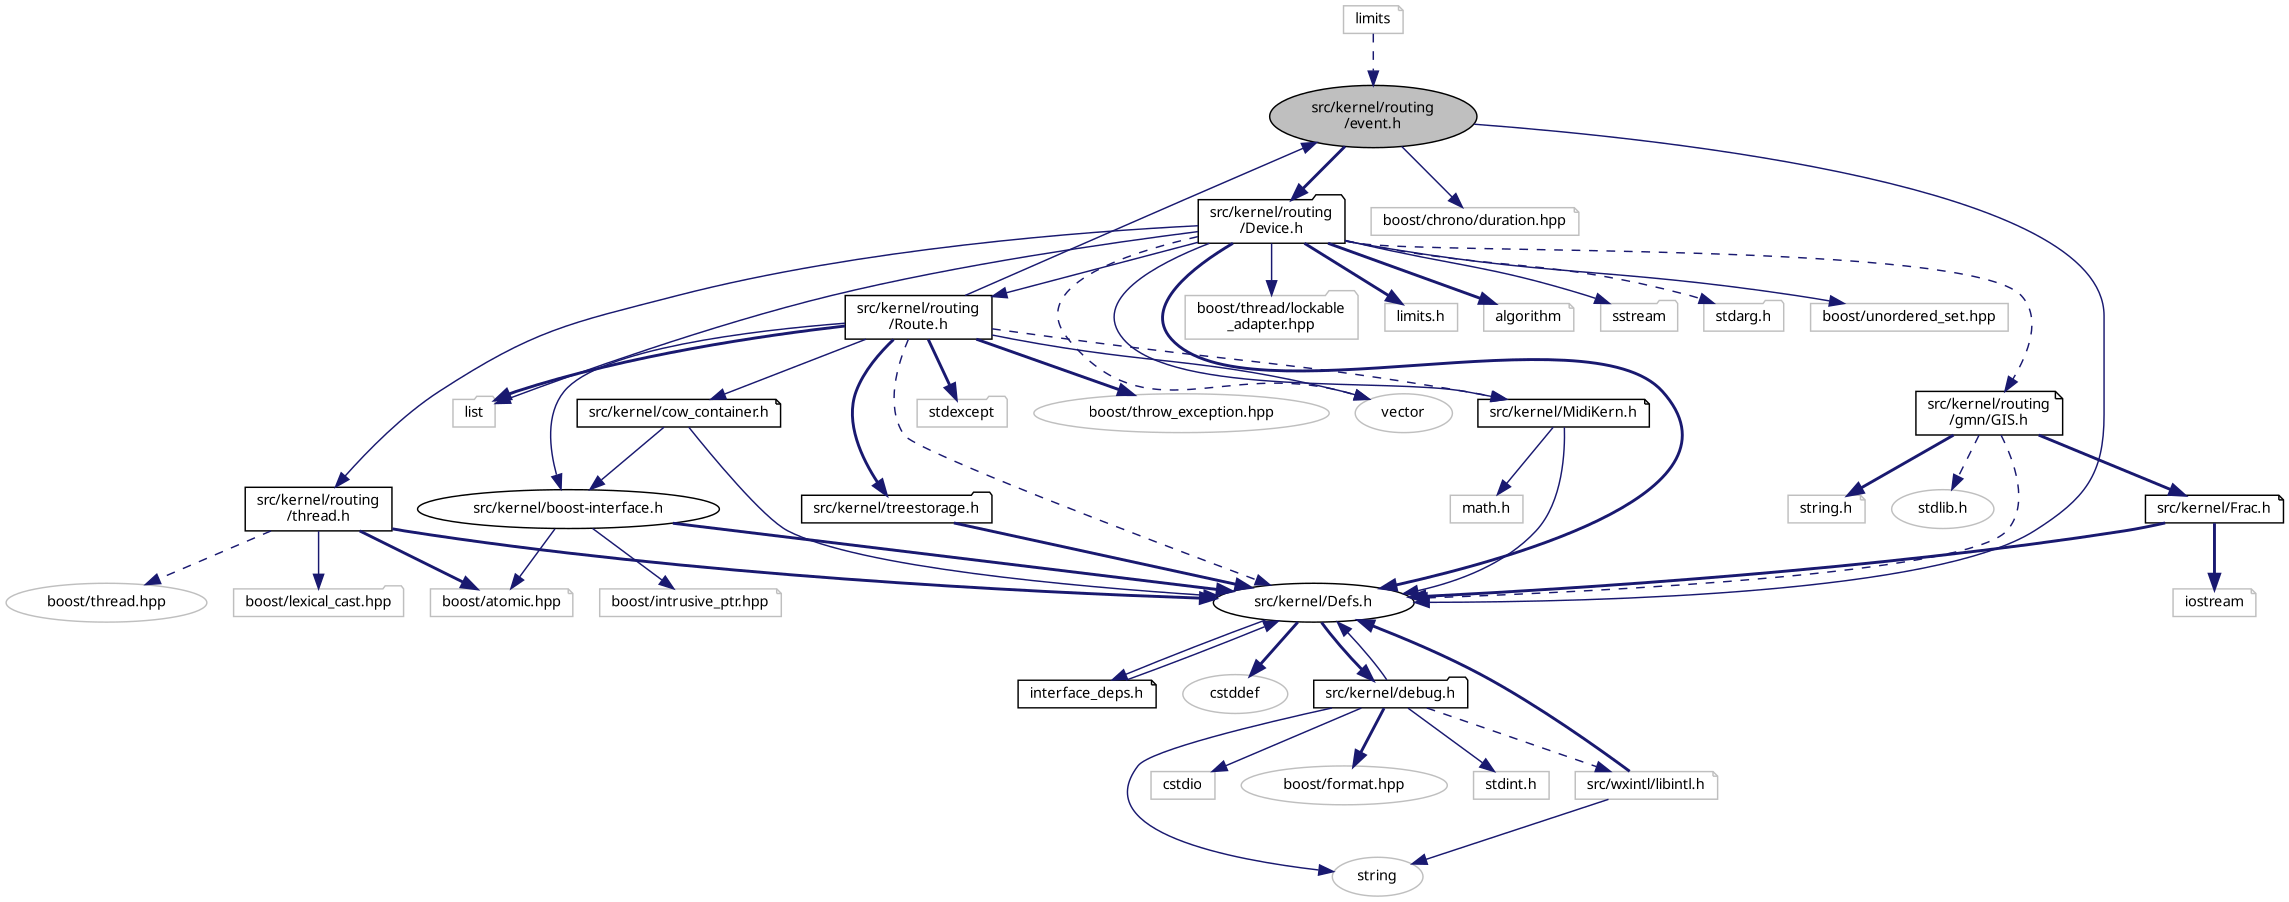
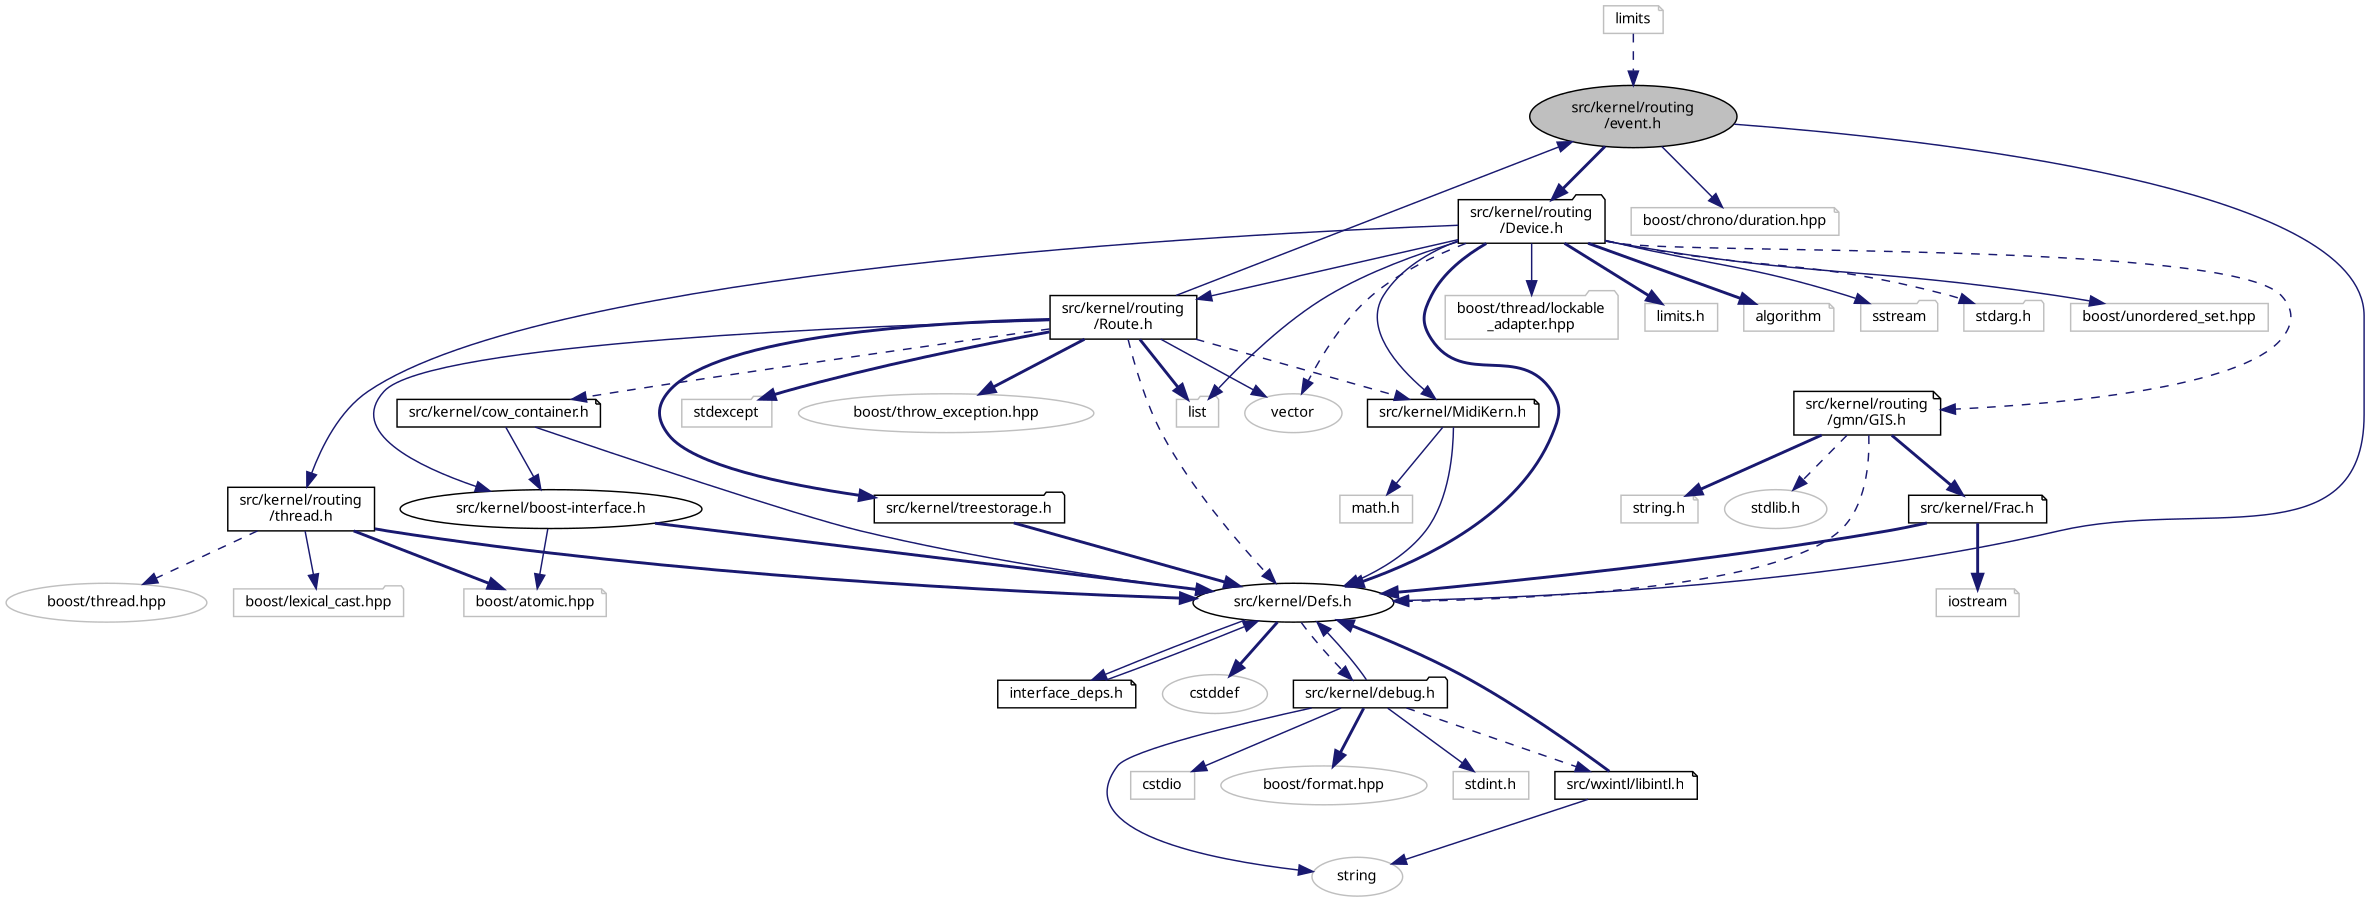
  digraph {
    node [color=grey75 fillcolor=white fontname=Sans fontsize=10 shape=note style=filled]
    edge [color=midnightblue fontname=Sans fontsize=10 labelfontname=Sans labelfontsize=10 style=solid]
    n1 [color=black fillcolor=grey75 fontcolor=black height=0.2 label="src/kernel/routing\l/event.h" shape=ellipse width=0.4]
    n2 [color=black height=0.2 label="src/kernel/Defs.h" shape=ellipse width=0.4]
    n3 [color=black height=0.2 label="src/kernel/routing\l/Device.h" shape=folder width=0.4]
    n4 [height=0.2 label="boost/chrono/duration.hpp" width=0.4]
    n5 [color=black height=0.2 label="interface_deps.h" width=0.4]
    n6 [height=0.2 label=cstddef shape=ellipse width=0.4]
    n7 [color=black height=0.2 label="src/kernel/debug.h" shape=folder width=0.4]
    n8 [color=black height=0.2 label="src/kernel/routing\l/gmn/GIS.h" width=0.4]
    n9 [color=black height=0.2 label="src/kernel/routing\l/Route.h" shape=box width=0.4]
    n10 [color=black height=0.2 label="src/kernel/MidiKern.h" width=0.4]
    n11 [height=0.2 label=list shape=folder width=0.4]
    n12 [height=0.2 label=vector shape=ellipse width=0.4]
    n13 [color=black height=0.2 label="src/kernel/routing\l/thread.h" shape=box width=0.4]
    n14 [height=0.2 label="boost/thread/lockable\l_adapter.hpp" shape=folder width=0.4]
    n15 [height=0.2 label="limits.h" shape=box width=0.4]
    n16 [height=0.2 label=algorithm width=0.4]
    n17 [height=0.2 label=sstream shape=folder width=0.4]
    n18 [height=0.2 label="stdarg.h" shape=folder width=0.4]
    n19 [height=0.2 label="boost/unordered_set.hpp" shape=box width=0.4]
    n20 [height=0.2 label=limits width=0.4]
-   n21 [height=0.2 label="src/wxintl/libintl.h" width=0.4]
+   n21 [color=black height=0.2 label="src/wxintl/libintl.h" width=0.4]
    n22 [height=0.2 label=string shape=ellipse width=0.4]
    n23 [height=0.2 label=cstdio shape=box width=0.4]
    n24 [height=0.2 label="boost/format.hpp" shape=ellipse width=0.4]
    n25 [height=0.2 label="stdint.h" shape=box width=0.4]
    n26 [color=black height=0.2 label="src/kernel/cow_container.h" width=0.4]
    n27 [color=black height=0.2 label="src/kernel/boost-interface.h" shape=ellipse width=0.4]
    n28 [color=black height=0.2 label="src/kernel/Frac.h" width=0.4]
    n29 [height=0.2 label="string.h" width=0.4]
    n30 [height=0.2 label="stdlib.h" shape=ellipse width=0.4]
    n31 [color=black height=0.2 label="src/kernel/treestorage.h" shape=folder width=0.4]
    n32 [height=0.2 label=stdexcept shape=folder width=0.4]
    n33 [height=0.2 label="boost/throw_exception.hpp" shape=ellipse width=0.4]
    n34 [height=0.2 label="math.h" shape=box width=0.4]
    n35 [height=0.2 label="boost/atomic.hpp" width=0.4]
    n36 [height=0.2 label="boost/thread.hpp" shape=ellipse width=0.4]
    n37 [height=0.2 label="boost/lexical_cast.hpp" shape=folder width=0.4]
-   n38 [height=0.2 label="boost/intrusive_ptr.hpp" width=0.4]
    n39 [height=0.2 label=iostream width=0.4]
    n1 -> n2
    n1 -> n3 [style=bold]
    n1 -> n4
    n2 -> n5
    n2 -> n6 [style=bold]
-   n2 -> n7 [style=bold]
+   n2 -> n7 [style=dashed]
    n3 -> n2 [style=bold]
    n3 -> n8 [style=dashed]
    n3 -> n9
    n3 -> n10
    n3 -> n11
    n3 -> n12 [style=dashed]
    n3 -> n13
    n3 -> n14
    n3 -> n15 [style=bold]
    n3 -> n16 [style=bold]
    n3 -> n17
    n3 -> n18 [style=dashed]
    n3 -> n19
    n5 -> n2
    n7 -> n2
    n7 -> n21 [style=dashed]
    n7 -> n22
    n7 -> n23
    n7 -> n24 [style=bold]
    n7 -> n25
    n8 -> n2 [style=dashed]
    n8 -> n28 [style=bold]
    n8 -> n29 [style=bold]
    n8 -> n30 [style=dashed]
    n9 -> n1
    n9 -> n2 [style=dashed]
    n9 -> n10 [style=dashed]
    n9 -> n11 [style=bold]
    n9 -> n12
-   n9 -> n26
+   n9 -> n26 [style=dashed]
    n9 -> n27
    n9 -> n31 [style=bold]
    n9 -> n32 [style=bold]
    n9 -> n33 [style=bold]
    n10 -> n2
    n10 -> n34
    n13 -> n2 [style=bold]
    n13 -> n35 [style=bold]
    n13 -> n36 [style=dashed]
    n13 -> n37
    n20 -> n1 [style=dashed]
    n21 -> n2 [style=bold]
    n21 -> n22
    n26 -> n2
    n26 -> n27
    n27 -> n2 [style=bold]
    n27 -> n35
-   n27 -> n38
    n28 -> n2 [style=bold]
    n28 -> n39 [style=bold]
    n31 -> n2 [style=bold]
  }
